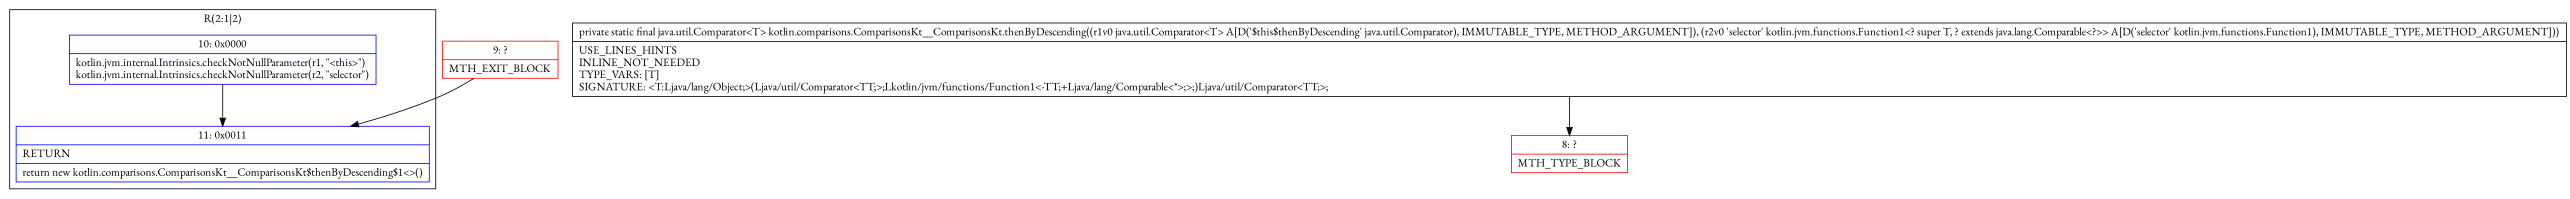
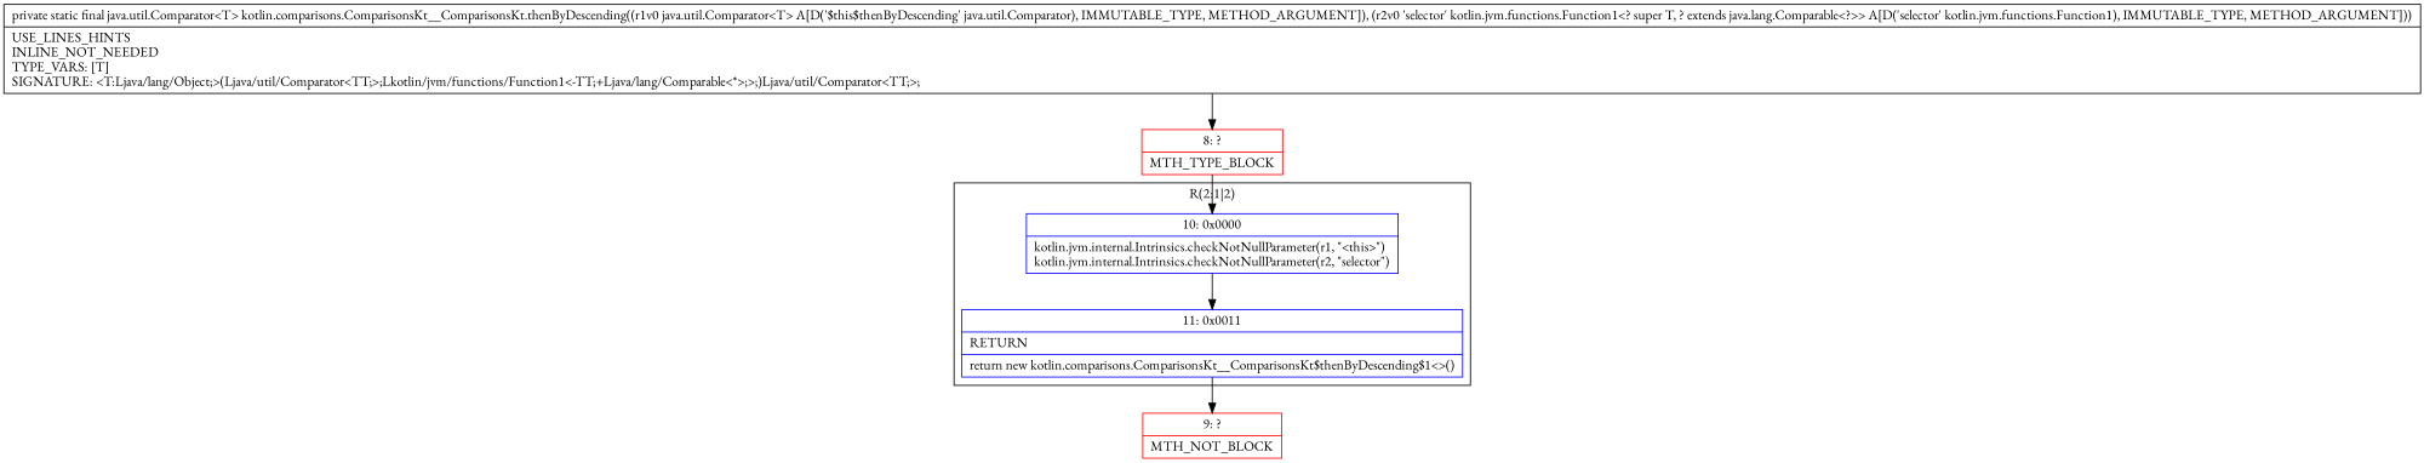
  digraph {
    fontname="EB Garamond"
    node [color=blue fontname="EB Garamond" shape=record]
    edge [fontname="EB Garamond"]
    n1 [label="{10\:\ 0x0000|kotlin.jvm.internal.Intrinsics.checkNotNullParameter(r1, \"\<this\>\")\lkotlin.jvm.internal.Intrinsics.checkNotNullParameter(r2, \"selector\")\l}"]
    n2 [label="{11\:\ 0x0011|RETURN\l|return new kotlin.comparisons.ComparisonsKt__ComparisonsKt$thenByDescending$1\<\>()\l}"]
-   n3 [color=red label="{9\:\ ?|MTH_EXIT_BLOCK\l}"]
+   n3 [color=red label="{9\:\ ?|MTH_NOT_BLOCK\l}"]
    n4 [color=red label="{8\:\ ?|MTH_TYPE_BLOCK\l}"]
    n5 [label="{private static final java.util.Comparator\<T\> kotlin.comparisons.ComparisonsKt__ComparisonsKt.thenByDescending((r1v0 java.util.Comparator\<T\> A[D('$this$thenByDescending' java.util.Comparator), IMMUTABLE_TYPE, METHOD_ARGUMENT]), (r2v0 'selector' kotlin.jvm.functions.Function1\<? super T, ? extends java.lang.Comparable\<?\>\> A[D('selector' kotlin.jvm.functions.Function1), IMMUTABLE_TYPE, METHOD_ARGUMENT]))  | USE_LINES_HINTS\lINLINE_NOT_NEEDED\lTYPE_VARS: [T]\lSIGNATURE: \<T:Ljava\/lang\/Object;\>(Ljava\/util\/Comparator\<TT;\>;Lkotlin\/jvm\/functions\/Function1\<\-TT;+Ljava\/lang\/Comparable\<*\>;\>;)Ljava\/util\/Comparator\<TT;\>;\l}" color=""]
    subgraph cluster_1 {
      label="R(2:1|2)"
      n1
      n2
    }
    n1 -> n2
-   n3 -> n2
+   n2 -> n3
+   n4 -> n1
    n5 -> n4
  }
